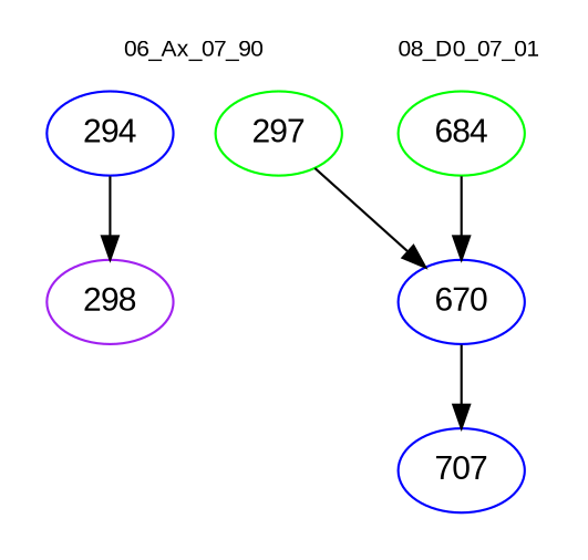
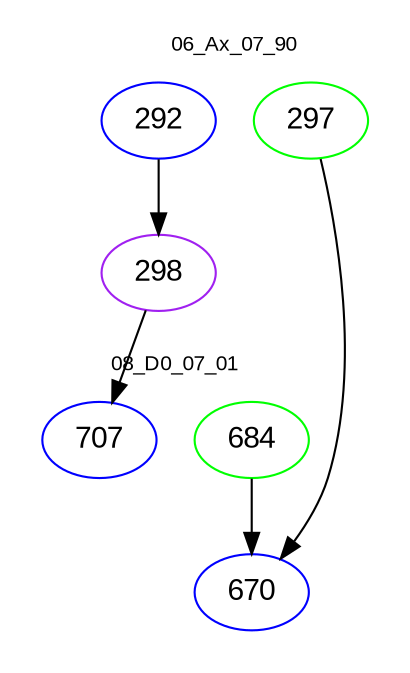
  digraph {
    fontname="Liberation Sans"
    node [color=blue fontname="Liberation Sans"]
    edge [color=black fontname="Liberation Sans"]
    n1 [color=green label=297]
-   n2 [label=294]
+   n2 [label=292]
    n3 [color=purple label=298]
    n4 [color=green label=684]
    n5 [label=670]
    n6 [label=707]
    subgraph cluster_1 {
      color=white
      fontsize=10
      label="06_Ax_07_90"
      n1
      n2
      n3
    }
    subgraph cluster_2 {
      color=white
      fontsize=10
      label="08_D0_07_01"
      n4
      n5
      n6
    }
    n1 -> n5
    n2 -> n3
    n4 -> n5
-   n5 -> n6
+   n3 -> n6
  }
